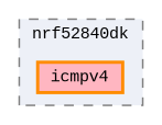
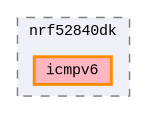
  digraph {
    compound=true
    fontname="Liberation Mono"
-   n1 [color=darkorange fillcolor=lightpink fontname="Liberation Mono" fontsize=10 height=0.2 label=icmpv4 shape=box style="filled,bold" width=0.4]
+   n1 [color=darkorange fillcolor=lightpink fontname="Liberation Mono" fontsize=10 height=0.2 label=icmpv6 shape=box style="filled,bold" width=0.4]
    subgraph cluster_1 {
      bgcolor="#edf0f7"
      fontsize=10
      label=nrf52840dk
      pencolor=grey50
      style="filled,dashed"
      n1
    }
  }
